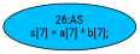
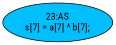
  strict digraph {
    rankdir=LR
    fontname="Roboto Condensed"
-   n1 [ast="<pyverilog.vparser.ast.Assign object at 0x7fe0ff9e6d90>" def_var="['s']" fillcolor=deepskyblue label="26:AS\ns[7] = a[7] ^ b[7];" statements="[]" style=filled typ=Assign use_var="['a', 'b']" shape=ellipse fontname="Roboto Condensed"]
+   n1 [ast="<pyverilog.vparser.ast.Assign object at 0x7fe0ff9e6d90>" def_var="['s']" fillcolor=deepskyblue label="23:AS\ns[7] = a[7] ^ b[7];" statements="[]" style=filled typ=Assign use_var="['a', 'b']" shape=ellipse fontname="Roboto Condensed"]
  }
